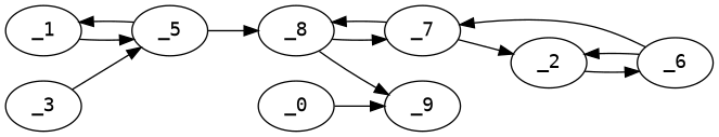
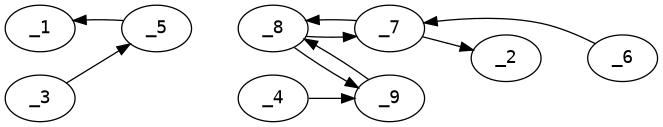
  digraph {
    fontname="DejaVu Sans Mono"
    rankdir=LR
    node [fontname="DejaVu Sans Mono" y=121.000000]
    edge [fontname="DejaVu Sans Mono"]
    _1 [x=137.000000 y=104.000000]
    _5 [x=141.000000]
    _3 [x=142.000000 y=141.000000]
    _2 [x=122.000000 y=126.000000]
    _6 [x=114.000000 y=111.000000]
    _7 [x=95.000000 y=114.000000]
    _8 [x=79.000000]
-   _4 [x=62.000000 y=151.000000 label=_0]
+   _4 [x=62.000000 y=151.000000]
    _9 [x=67.000000 y=133.000000]
-   _1 -> _5 [angle=1.339706 orient=0.973417]
    _5 -> _1 [angle=-1.801887 orient=-0.973417]
    _3 -> _5 [angle=-1.620755 orient=-0.998752]
-   _2 -> _6 [angle=-2.060754 orient=-0.882353]
-   _6 -> _2 [angle=1.080839 orient=0.882353]
    _6 -> _7 [angle=2.984991 orient=0.155963]
    _7 -> _2 [angle=-0.156602 orient=-0.155963]
    _7 -> _8 [angle=2.729182 orient=0.400819]
    _8 -> _7 [angle=-0.412410 orient=-0.400819]
    _8 -> _9 [angle=2.356194 orient=0.707107]
    _4 -> _9 [angle=-1.299849 orient=-0.963518]
-   _5 -> _8 [angle=-0.785398 orient=-0.707107]
+   _9 -> _8 [angle=-0.785398 orient=-0.707107]
  }
